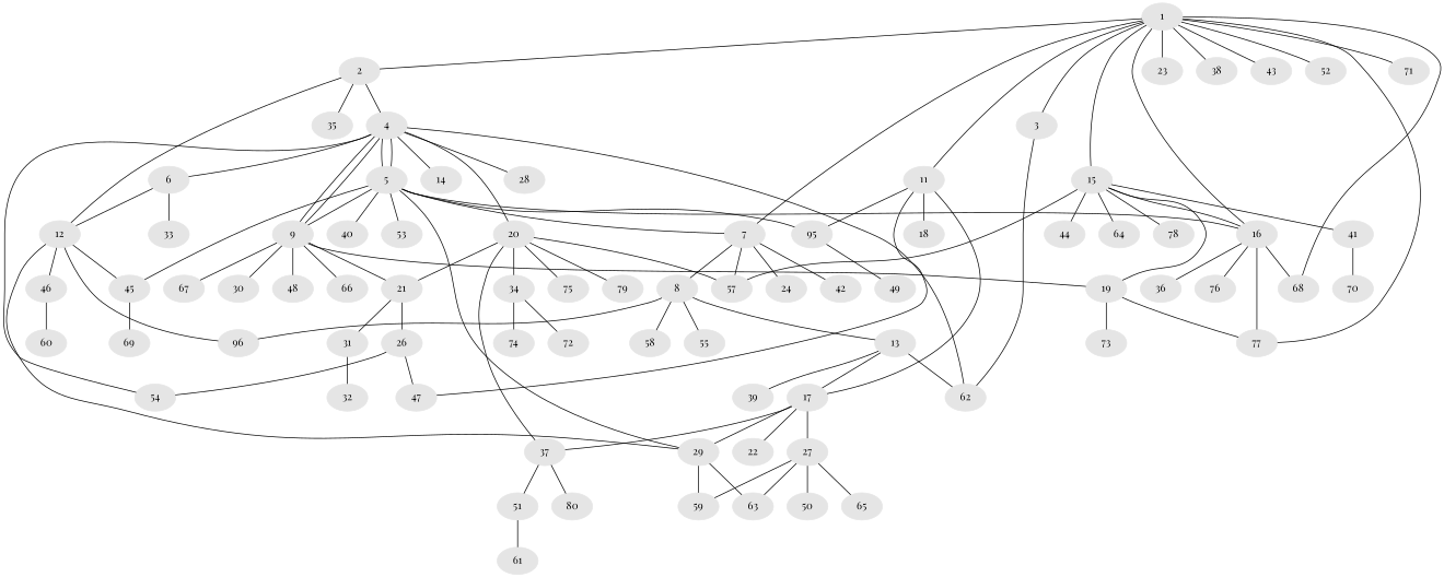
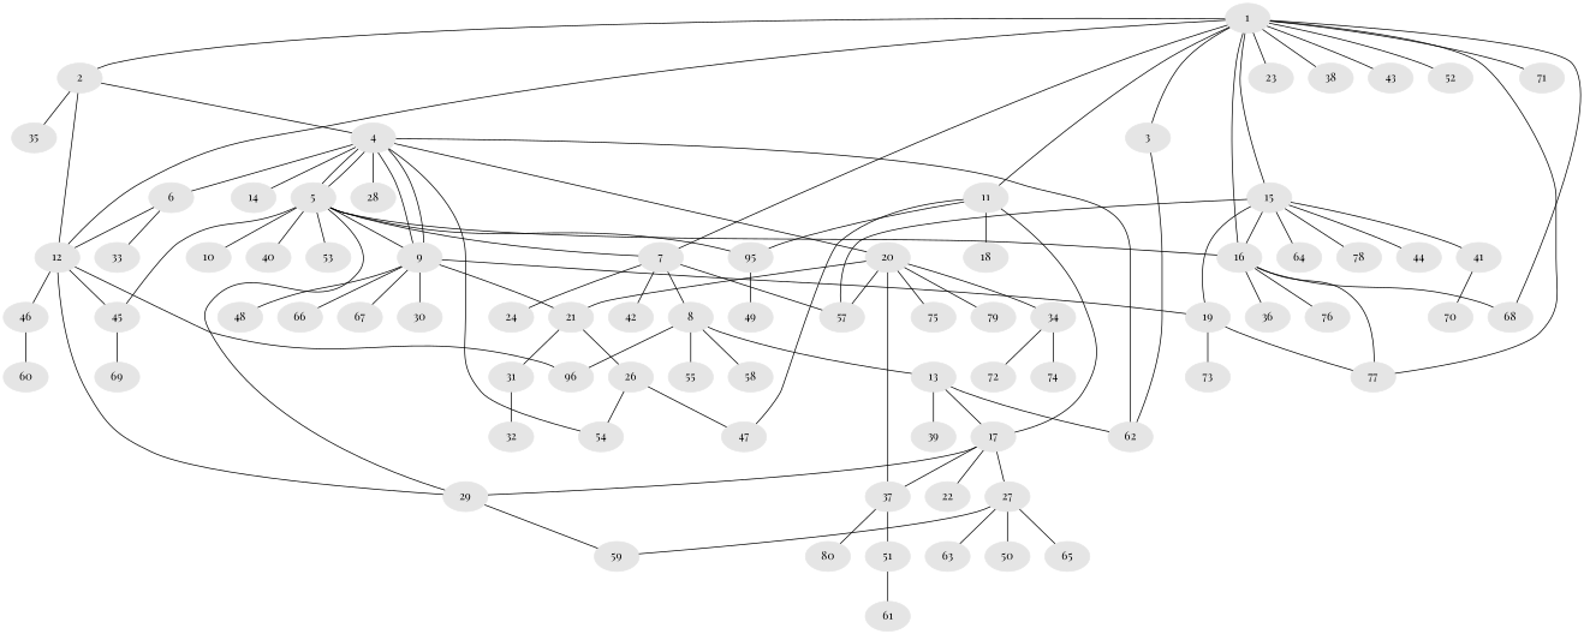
  graph {
    fontname="Playfair Display"
    node [color=gray90 fontname="Playfair Display" style=filled]
    edge [fontname="Playfair Display"]
    1
    2
    3
    7
    11
    12
    15
    16
    23
    38
    43
    52
    68
    71
    77
    4
    35
    62
    8
    24
    42
    57
    n23 [label=95]
    17
    18
    47
    29
    45
    n29 [label=96]
    46
    19
    41
    44
    64
    78
    36
    76
    5
    6
    9
    14
    20
    28
    54
+   10
    40
    53
    33
    21
    30
    48
    66
    67
    37
    34
    75
    79
    49
    59
    63
    69
    13
    55
    58
    39
    73
    26
    31
    22
    27
    60
    70
    50
    65
    51
    80
    72
    74
    32
    61
    1 -- 2
    1 -- 3
    1 -- 7
    1 -- 11
+   1 -- 12
    1 -- 15
    1 -- 16
    1 -- 23
    1 -- 38
    1 -- 43
    1 -- 52
    1 -- 68
    1 -- 71
    1 -- 77
    2 -- 12
    2 -- 4
    2 -- 35
    3 -- 62
    7 -- 8
    7 -- 24
    7 -- 42
    7 -- 57
    11 -- n23
    11 -- 17
    11 -- 18
    11 -- 47
    12 -- 29
    12 -- 45
    12 -- n29
    12 -- 46
    15 -- 16
    15 -- 57
    15 -- 19
    15 -- 41
    15 -- 44
    15 -- 64
    15 -- 78
    16 -- 68
    16 -- 77
    16 -- 36
    16 -- 76
    4 -- 62
    4 -- 5
    4 -- 5
    4 -- 6
    4 -- 9
    4 -- 9
    4 -- 14
    4 -- 20
    4 -- 28
    4 -- 54
    8 -- n29
    8 -- 13
    8 -- 55
    8 -- 58
    n23 -- 49
    17 -- 29
    17 -- 37
    17 -- 22
    17 -- 27
    29 -- 59
-   29 -- 63
    45 -- 69
    46 -- 60
    19 -- 77
    19 -- 73
    41 -- 70
    5 -- 7
    5 -- 16
    5 -- n23
    5 -- 29
    5 -- 45
    5 -- 9
+   5 -- 10
    5 -- 40
    5 -- 53
    6 -- 12
    6 -- 33
    9 -- 19
    9 -- 21
    9 -- 30
    9 -- 48
    9 -- 66
    9 -- 67
    20 -- 57
    20 -- 21
    20 -- 37
    20 -- 34
    20 -- 75
    20 -- 79
    21 -- 26
    21 -- 31
    37 -- 51
    37 -- 80
    34 -- 72
    34 -- 74
    13 -- 62
    13 -- 17
    13 -- 39
    26 -- 47
    26 -- 54
    31 -- 32
    27 -- 59
    27 -- 63
    27 -- 50
    27 -- 65
    51 -- 61
  }
